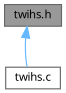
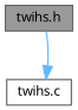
  digraph {
    fontname="Noto Sans"
    node [fontname="Noto Sans" fontsize=10 shape=box style=filled]
    n1 [color=gray40 fillcolor=grey60 fontcolor=black height=0.2 label="twihs.h" width=0.4]
    n2 [color=grey40 fillcolor=white height=0.2 label="twihs.c" width=0.4]
-   n1 -> n2 [color=steelblue1 dir=back fontname="Noto Sans" fontsize=10 labelfontname=FreeSans labelfontsize=10 style=solid]
+   n2 -> n1 [color=steelblue1 dir=back fontname="Noto Sans" fontsize=10 labelfontname=FreeSans labelfontsize=10 style=solid]
  }
